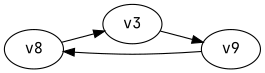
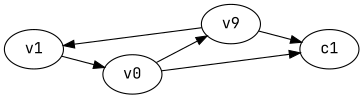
  strict digraph {
    fontname="JetBrains Mono"
    rankdir=LR
    node [fontname="JetBrains Mono"]
    edge [fontname="JetBrains Mono" weight=1]
-   v1 [label=v8]
-   v3
+   v1
+   v3 [label=v0]
    n3 [label=v9]
+   c1
    v1 -> v3
    v3 -> n3
+   v3 -> c1
    n3 -> v1
+   n3 -> c1
  }
